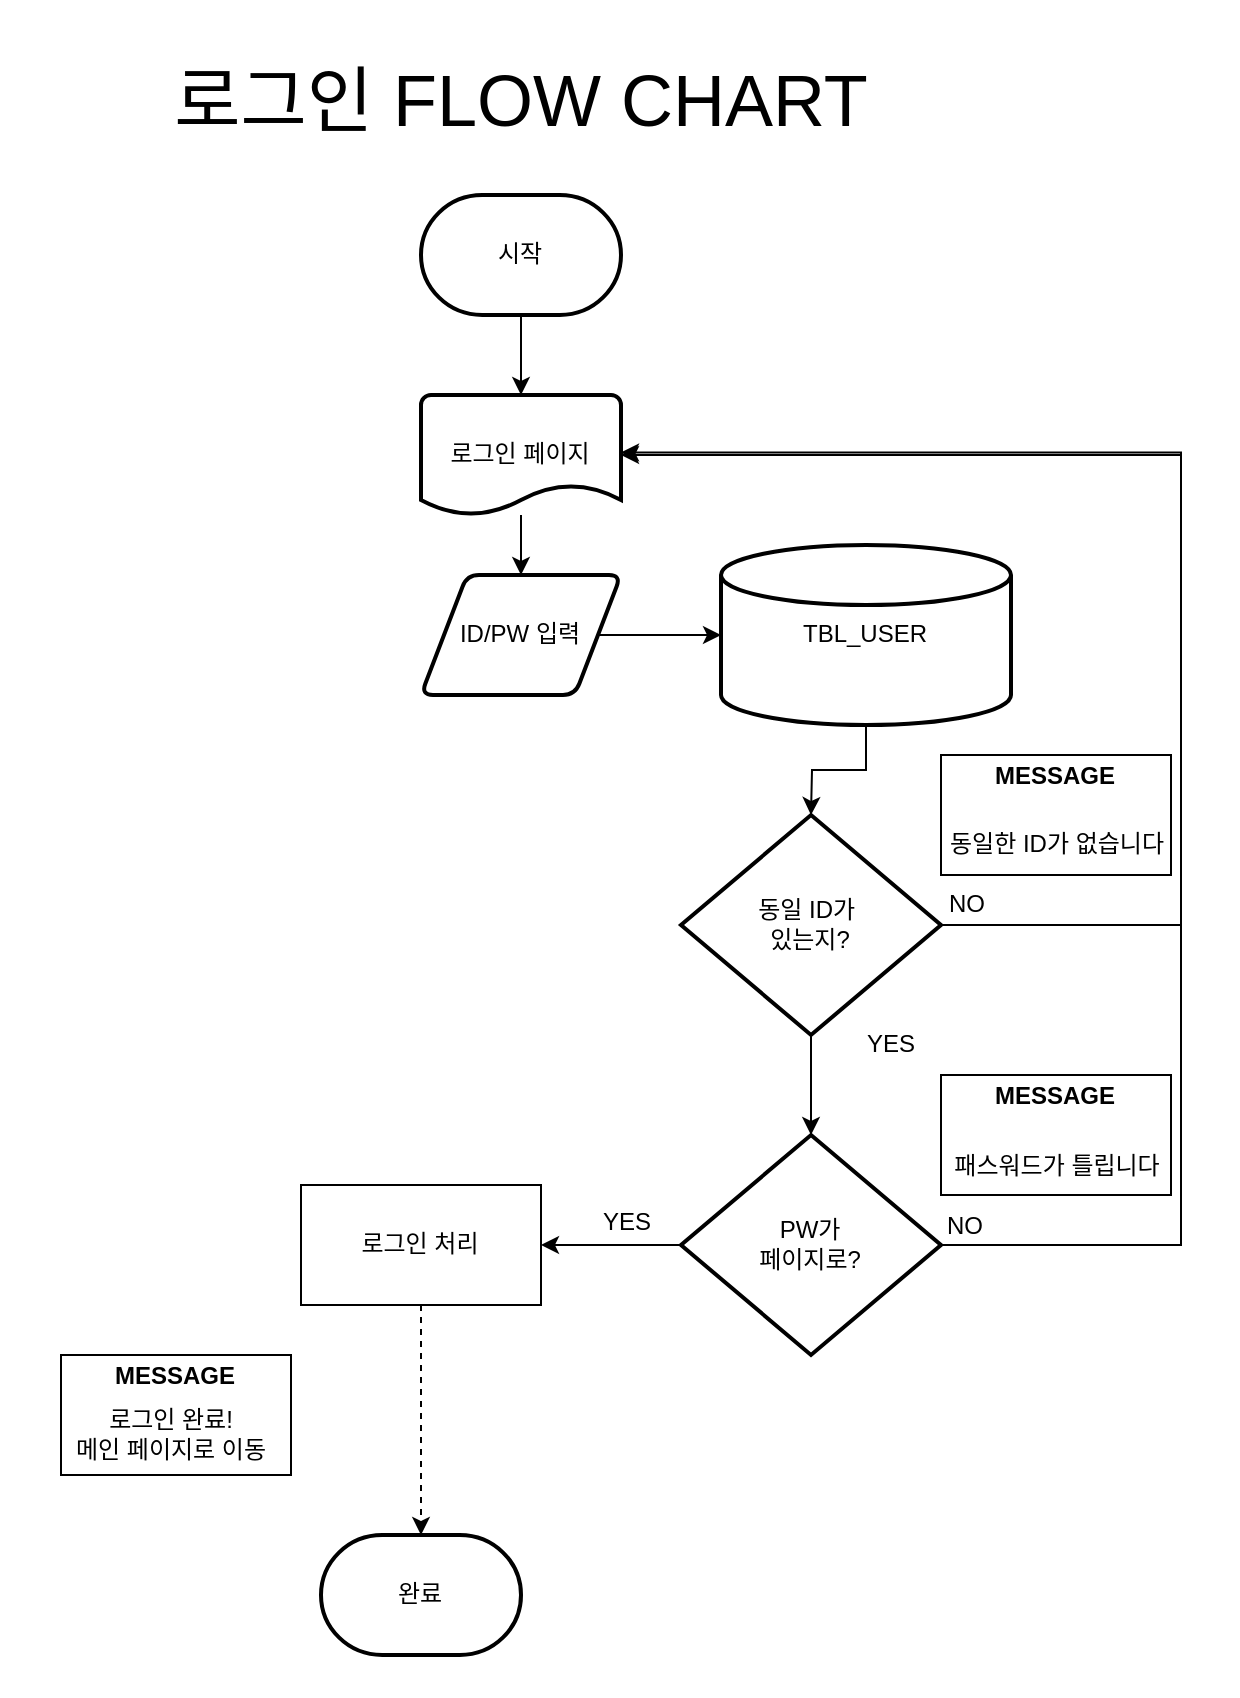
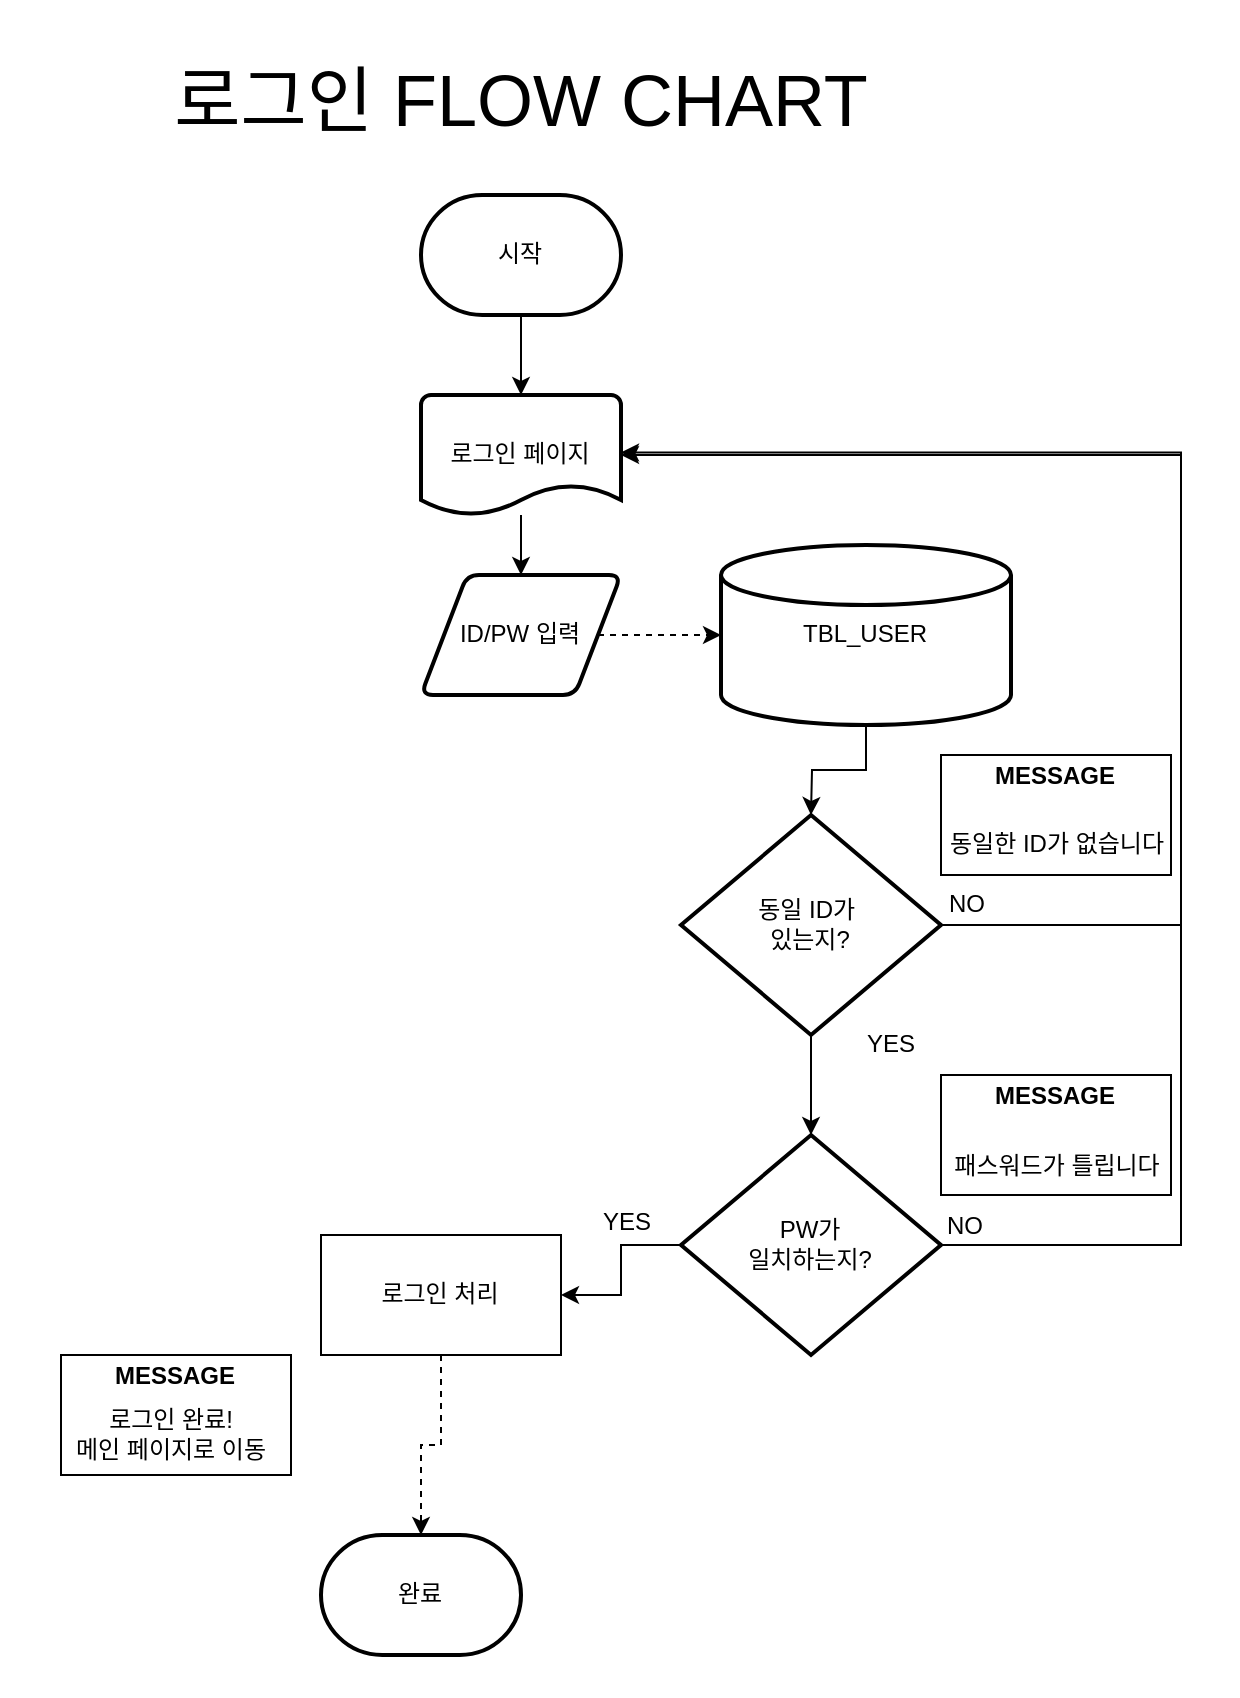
  <mxCell id="0" />
  <mxCell id="1" parent="0" />
  <mxCell id="2" value="" style="rounded=0;orthogonalLoop=1;jettySize=auto;html=1;" parent="1" target="5" edge="1"><mxGeometry relative="1" as="geometry"><mxPoint x="260" y="157" as="sourcePoint" /></mxGeometry></mxCell>
  <mxCell id="3" value="" style="edgeStyle=orthogonalEdgeStyle;rounded=0;orthogonalLoop=1;jettySize=auto;html=1;" parent="1" source="5" target="7" edge="1"><mxGeometry relative="1" as="geometry" /></mxCell>
  <mxCell id="4" value="" style="edgeStyle=orthogonalEdgeStyle;rounded=0;orthogonalLoop=1;jettySize=auto;html=1;entryX=1;entryY=0.5;entryDx=0;entryDy=0;entryPerimeter=0;endArrow=none;endFill=0;startArrow=classic;startFill=1;" parent="1" source="5" edge="1"><mxGeometry relative="1" as="geometry"><mxPoint x="462.5" y="462" as="targetPoint" /><Array as="points"><mxPoint x="590" y="227" /><mxPoint x="590" y="462" /></Array></mxGeometry></mxCell>
  <mxCell id="5" value="로그인 페이지" style="strokeWidth=2;html=1;shape=mxgraph.flowchart.document2;whiteSpace=wrap;size=0.25;" parent="1" vertex="1"><mxGeometry x="210" y="197" width="100" height="60" as="geometry" /></mxCell>
- <mxCell id="6" value="" style="rounded=0;orthogonalLoop=1;jettySize=auto;html=1;" parent="1" source="7" target="12" edge="1"><mxGeometry relative="1" as="geometry" /></mxCell>
+ <mxCell id="6" value="" style="rounded=0;orthogonalLoop=1;jettySize=auto;html=1;dashed=1;" parent="1" source="7" target="12" edge="1"><mxGeometry relative="1" as="geometry" /></mxCell>
  <mxCell id="7" value="ID/PW 입력" style="shape=parallelogram;html=1;strokeWidth=2;perimeter=parallelogramPerimeter;whiteSpace=wrap;rounded=1;arcSize=12;size=0.23;" parent="1" vertex="1"><mxGeometry x="210" y="287" width="100" height="60" as="geometry" /></mxCell>
  <mxCell id="8" value="시작" style="strokeWidth=2;html=1;shape=mxgraph.flowchart.terminator;whiteSpace=wrap;" parent="1" vertex="1"><mxGeometry x="210" y="97" width="100" height="60" as="geometry" /></mxCell>
  <mxCell id="9" value="완료" style="strokeWidth=2;html=1;shape=mxgraph.flowchart.terminator;whiteSpace=wrap;" parent="1" vertex="1"><mxGeometry x="160" y="767" width="100" height="60" as="geometry" /></mxCell>
  <mxCell id="10" value="&lt;font style=&quot;font-size: 36px;&quot;&gt;로그인 FLOW CHART&lt;/font&gt;" style="text;html=1;align=center;verticalAlign=middle;resizable=0;points=[];autosize=1;strokeColor=none;fillColor=none;" parent="1" vertex="1"><mxGeometry x="70" y="20" width="380" height="60" as="geometry" /></mxCell>
  <mxCell id="11" value="" style="edgeStyle=orthogonalEdgeStyle;rounded=0;orthogonalLoop=1;jettySize=auto;html=1;" parent="1" source="12" edge="1"><mxGeometry relative="1" as="geometry"><mxPoint x="405" y="407" as="targetPoint" /></mxGeometry></mxCell>
  <mxCell id="12" value="TBL_USER" style="strokeWidth=2;html=1;shape=mxgraph.flowchart.database;whiteSpace=wrap;" parent="1" vertex="1"><mxGeometry x="360" y="272" width="145" height="90" as="geometry" /></mxCell>
  <mxCell id="13" value="NO" style="text;html=1;align=center;verticalAlign=middle;resizable=0;points=[];autosize=1;strokeColor=none;fillColor=none;" parent="1" vertex="1"><mxGeometry x="462.5" y="437" width="40" height="30" as="geometry" /></mxCell>
  <mxCell id="14" value="YES" style="text;html=1;align=center;verticalAlign=middle;resizable=0;points=[];autosize=1;strokeColor=none;fillColor=none;" parent="1" vertex="1"><mxGeometry x="420" y="507" width="50" height="30" as="geometry" /></mxCell>
  <mxCell id="15" value="&lt;p style=&quot;margin:0px;margin-top:4px;text-align:center;&quot;&gt;&lt;b&gt;MESSAGE&lt;/b&gt;&lt;/p&gt;" style="verticalAlign=top;align=left;overflow=fill;html=1;whiteSpace=wrap;" parent="1" vertex="1"><mxGeometry x="470" y="377" width="115" height="60" as="geometry" /></mxCell>
  <mxCell id="16" value="동일한 ID가 없습니다" style="text;html=1;align=center;verticalAlign=middle;resizable=0;points=[];autosize=1;strokeColor=none;fillColor=none;" parent="1" vertex="1"><mxGeometry x="457.5" y="407" width="140" height="30" as="geometry" /></mxCell>
  <mxCell id="17" value="" style="edgeStyle=orthogonalEdgeStyle;rounded=0;orthogonalLoop=1;jettySize=auto;html=1;" parent="1" source="18" target="20" edge="1"><mxGeometry relative="1" as="geometry" /></mxCell>
  <mxCell id="18" value="동일 ID가&amp;nbsp;&lt;div&gt;있는지?&lt;/div&gt;" style="strokeWidth=2;html=1;shape=mxgraph.flowchart.decision;whiteSpace=wrap;" parent="1" vertex="1"><mxGeometry x="340" y="407" width="130" height="110" as="geometry" /></mxCell>
  <mxCell id="19" value="" style="edgeStyle=orthogonalEdgeStyle;rounded=0;orthogonalLoop=1;jettySize=auto;html=1;" parent="1" source="20" target="25" edge="1"><mxGeometry relative="1" as="geometry" /></mxCell>
- <mxCell id="20" value="PW가&lt;div&gt;페이지로?&lt;/div&gt;" style="strokeWidth=2;html=1;shape=mxgraph.flowchart.decision;whiteSpace=wrap;" parent="1" vertex="1"><mxGeometry x="340" y="567" width="130" height="110" as="geometry" /></mxCell>
+ <mxCell id="20" value="PW가&lt;div&gt;일치하는지?&lt;/div&gt;" style="strokeWidth=2;html=1;shape=mxgraph.flowchart.decision;whiteSpace=wrap;" parent="1" vertex="1"><mxGeometry x="340" y="567" width="130" height="110" as="geometry" /></mxCell>
  <mxCell id="21" value="" style="edgeStyle=orthogonalEdgeStyle;rounded=0;orthogonalLoop=1;jettySize=auto;html=1;endArrow=none;endFill=0;startArrow=classic;startFill=1;entryX=1;entryY=0.5;entryDx=0;entryDy=0;entryPerimeter=0;exitX=1;exitY=0.25;exitDx=0;exitDy=0;exitPerimeter=0;" parent="1" edge="1" target="20"><mxGeometry relative="1" as="geometry"><mxPoint x="310" y="225.73" as="sourcePoint" /><mxPoint x="478.4" y="621.94" as="targetPoint" /><Array as="points"><mxPoint x="590" y="226" /><mxPoint x="590" y="622" /></Array></mxGeometry></mxCell>
  <mxCell id="22" value="&lt;p style=&quot;margin:0px;margin-top:4px;text-align:center;&quot;&gt;&lt;b&gt;MESSAGE&lt;/b&gt;&lt;/p&gt;" style="verticalAlign=top;align=left;overflow=fill;html=1;whiteSpace=wrap;" parent="1" vertex="1"><mxGeometry x="470" y="537" width="115" height="60" as="geometry" /></mxCell>
  <mxCell id="23" value="패스워드가 틀립니다" style="text;html=1;align=center;verticalAlign=middle;resizable=0;points=[];autosize=1;strokeColor=none;fillColor=none;" parent="1" vertex="1"><mxGeometry x="462.5" y="568" width="130" height="30" as="geometry" /></mxCell>
  <mxCell id="24" value="" style="edgeStyle=orthogonalEdgeStyle;rounded=0;orthogonalLoop=1;jettySize=auto;html=1;dashed=1;" edge="1" parent="1" source="25" target="9"><mxGeometry relative="1" as="geometry" /></mxCell>
- <mxCell id="25" value="로그인 처리" style="rounded=0;whiteSpace=wrap;html=1;" parent="1" vertex="1"><mxGeometry x="150" y="592" width="120" height="60" as="geometry" /></mxCell>
+ <mxCell id="25" value="로그인 처리" style="rounded=0;whiteSpace=wrap;html=1;" parent="1" vertex="1"><mxGeometry x="160" y="617" width="120" height="60" as="geometry" /></mxCell>
  <mxCell id="26" value="YES" style="text;html=1;align=center;verticalAlign=middle;resizable=0;points=[];autosize=1;strokeColor=none;fillColor=none;" parent="1" vertex="1"><mxGeometry x="288" y="596" width="50" height="30" as="geometry" /></mxCell>
  <mxCell id="27" value="&lt;p style=&quot;margin:0px;margin-top:4px;text-align:center;&quot;&gt;&lt;b&gt;MESSAGE&lt;/b&gt;&lt;/p&gt;" style="verticalAlign=top;align=left;overflow=fill;html=1;whiteSpace=wrap;" vertex="1" parent="1"><mxGeometry x="30" y="677" width="115" height="60" as="geometry" /></mxCell>
  <mxCell id="28" value="로그인 완료!&lt;div&gt;메인 페이지로 이동&lt;/div&gt;" style="text;html=1;align=center;verticalAlign=middle;resizable=0;points=[];autosize=1;strokeColor=none;fillColor=none;" vertex="1" parent="1"><mxGeometry x="20" y="697" width="130" height="40" as="geometry" /></mxCell>
  <mxCell id="29" value="NO" style="text;html=1;align=center;verticalAlign=middle;resizable=0;points=[];autosize=1;strokeColor=none;fillColor=none;" vertex="1" parent="1"><mxGeometry x="462" y="598" width="40" height="30" as="geometry" /></mxCell>
